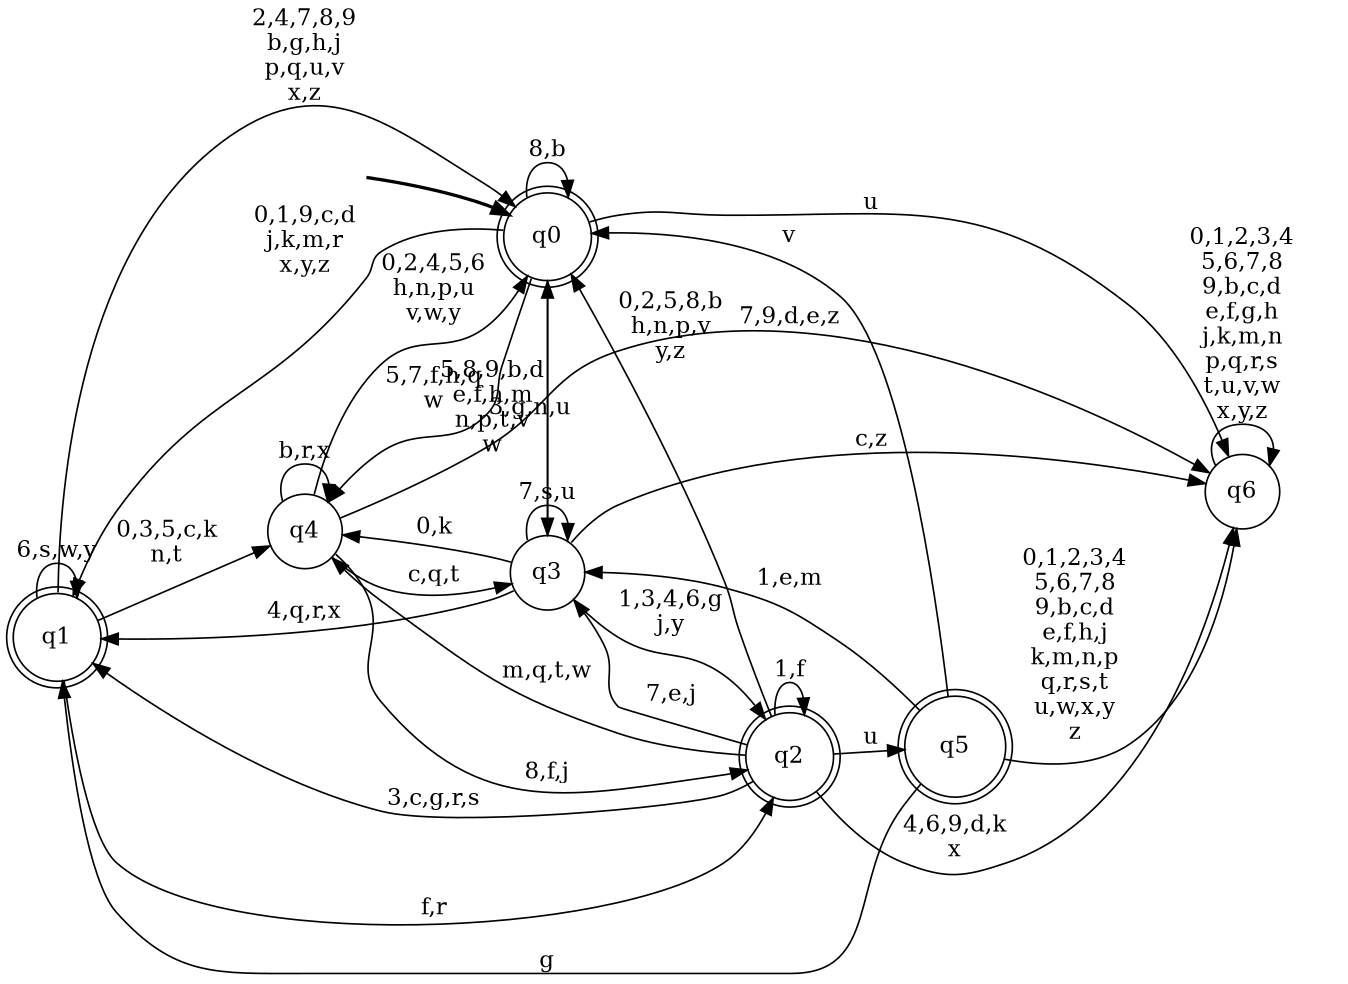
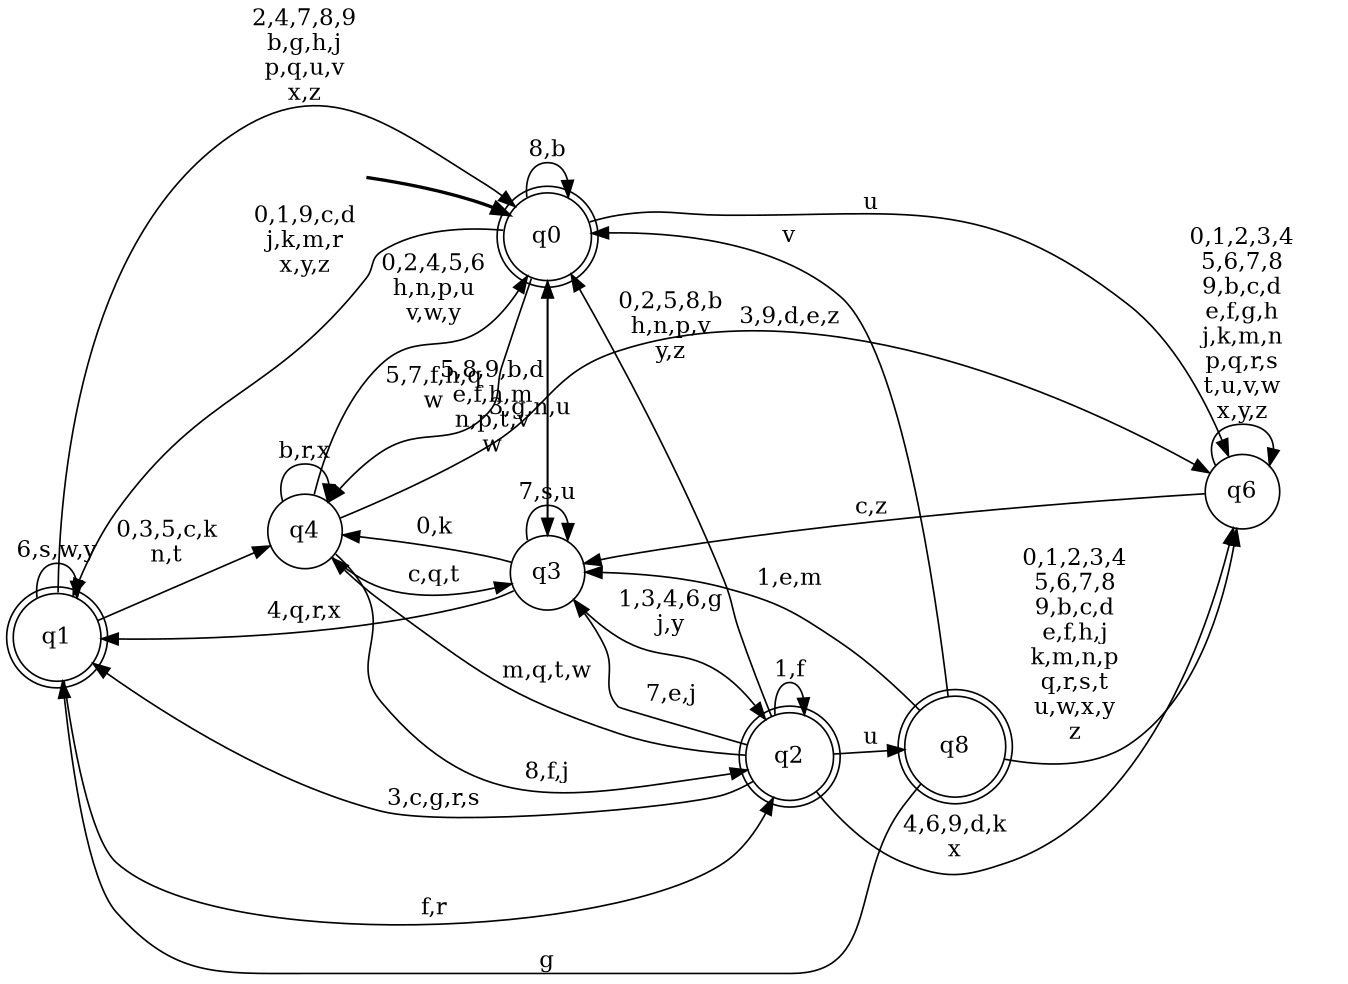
  digraph {
    rankdir=LR
    node [shape=doublecircle style="rounded,filled" color=black fillcolor=white]
    __start0 [height=0 shape=none style=invis width=0 color="" fillcolor=""]
    n2 [label=q0]
    n3 [label=q1]
    n4 [label=q3 shape=circle style=filled]
    n5 [label=q4 shape=circle style=filled]
    n6 [label=q6 shape=circle style=filled]
    n7 [label=q2]
-   n8 [label=q5]
+   n8 [label=q8]
    subgraph cluster_1 {
      nodesep=0.15
      ranksep=0.15
      style=invis
      __start0
      n2
    }
    __start0 -> n2 [penwidth=2]
    n2 -> n2 [label="8,b"]
    n2 -> n3 [label="0,1,9,c,d\nj,k,m,r\nx,y,z"]
    n2 -> n4 [label="3,g,n,u"]
    n2 -> n5 [label="5,7,f,h,q\nw"]
    n2 -> n6 [label=u]
    n3 -> n2 [label="2,4,7,8,9\nb,g,h,j\np,q,u,v\nx,z"]
    n3 -> n3 [label="6,s,w,y"]
    n3 -> n5 [label="0,3,5,c,k\nn,t"]
    n3 -> n7 [label="f,r"]
    n4 -> n2 [label="5,8,9,b,d\ne,f,h,m\nn,p,t,v\nw"]
    n4 -> n3 [label="4,q,r,x"]
    n4 -> n4 [label="7,s,u"]
    n4 -> n5 [label="0,k"]
-   n4 -> n6 [label="c,z"]
+   n6 -> n4 [label="c,z"]
    n4 -> n7 [label="1,3,4,6,g\nj,y"]
    n5 -> n2 [label="0,2,4,5,6\nh,n,p,u\nv,w,y"]
    n5 -> n4 [label="c,q,t"]
    n5 -> n5 [label="b,r,x"]
-   n5 -> n6 [label="7,9,d,e,z"]
+   n5 -> n6 [label="3,9,d,e,z"]
    n5 -> n7 [label="8,f,j"]
    n6 -> n6 [label="0,1,2,3,4\n5,6,7,8\n9,b,c,d\ne,f,g,h\nj,k,m,n\np,q,r,s\nt,u,v,w\nx,y,z"]
    n7 -> n2 [label="0,2,5,8,b\nh,n,p,v\ny,z"]
    n7 -> n3 [label="3,c,g,r,s"]
    n7 -> n4 [label="7,e,j"]
    n7 -> n5 [label="m,q,t,w"]
    n7 -> n6 [label="4,6,9,d,k\nx"]
    n7 -> n7 [label="1,f"]
    n7 -> n8 [label=u]
    n8 -> n2 [label=v]
    n8 -> n3 [label=g]
    n8 -> n4 [label="1,e,m"]
    n8 -> n6 [label="0,1,2,3,4\n5,6,7,8\n9,b,c,d\ne,f,h,j\nk,m,n,p\nq,r,s,t\nu,w,x,y\nz"]
  }
